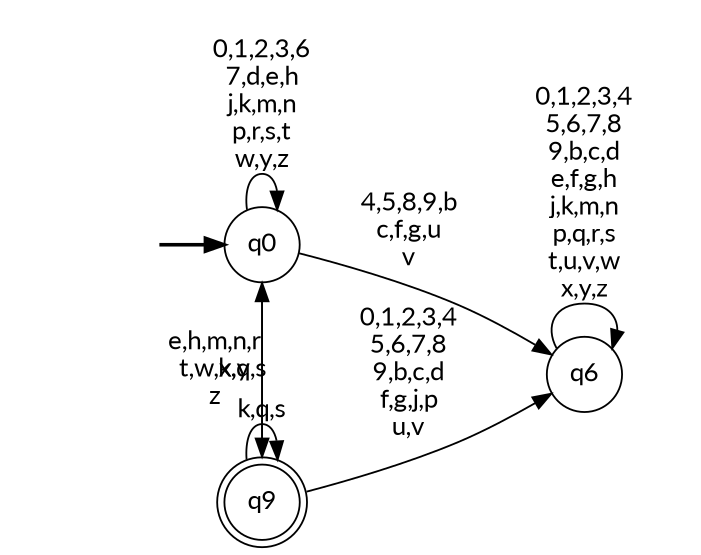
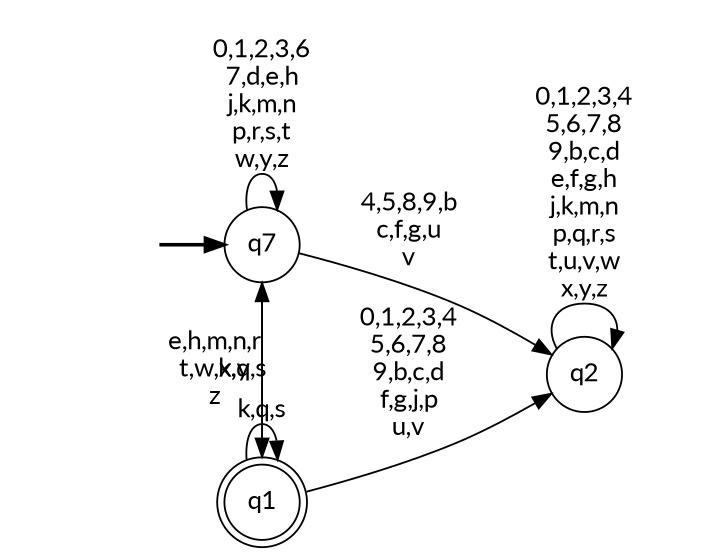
  digraph {
    fontname=Lato
    rankdir=LR
    node [fontname=Lato shape=circle style=filled color=black fillcolor=white]
    edge [fontname=Lato]
    __start0 [height=0 shape=none style=invis width=0 color="" fillcolor=""]
-   n2 [label=q0]
-   n3 [label=q9 shape=doublecircle style="rounded,filled"]
-   n4 [label=q6]
+   n2 [label=q7]
+   n3 [label=q1 shape=doublecircle style="rounded,filled"]
+   n4 [label=q2]
    subgraph cluster_1 {
      nodesep=0.15
      ranksep=0.15
      style=invis
      __start0
      n2
    }
    __start0 -> n2 [penwidth=2]
    n2 -> n2 [label="0,1,2,3,6\n7,d,e,h\nj,k,m,n\np,r,s,t\nw,y,z"]
    n2 -> n3 [label="k,q,s"]
    n2 -> n4 [label="4,5,8,9,b\nc,f,g,u\nv"]
    n3 -> n2 [label="e,h,m,n,r\nt,w,x,y\nz"]
    n3 -> n3 [label="k,q,s"]
    n3 -> n4 [label="0,1,2,3,4\n5,6,7,8\n9,b,c,d\nf,g,j,p\nu,v"]
    n4 -> n4 [label="0,1,2,3,4\n5,6,7,8\n9,b,c,d\ne,f,g,h\nj,k,m,n\np,q,r,s\nt,u,v,w\nx,y,z"]
  }
